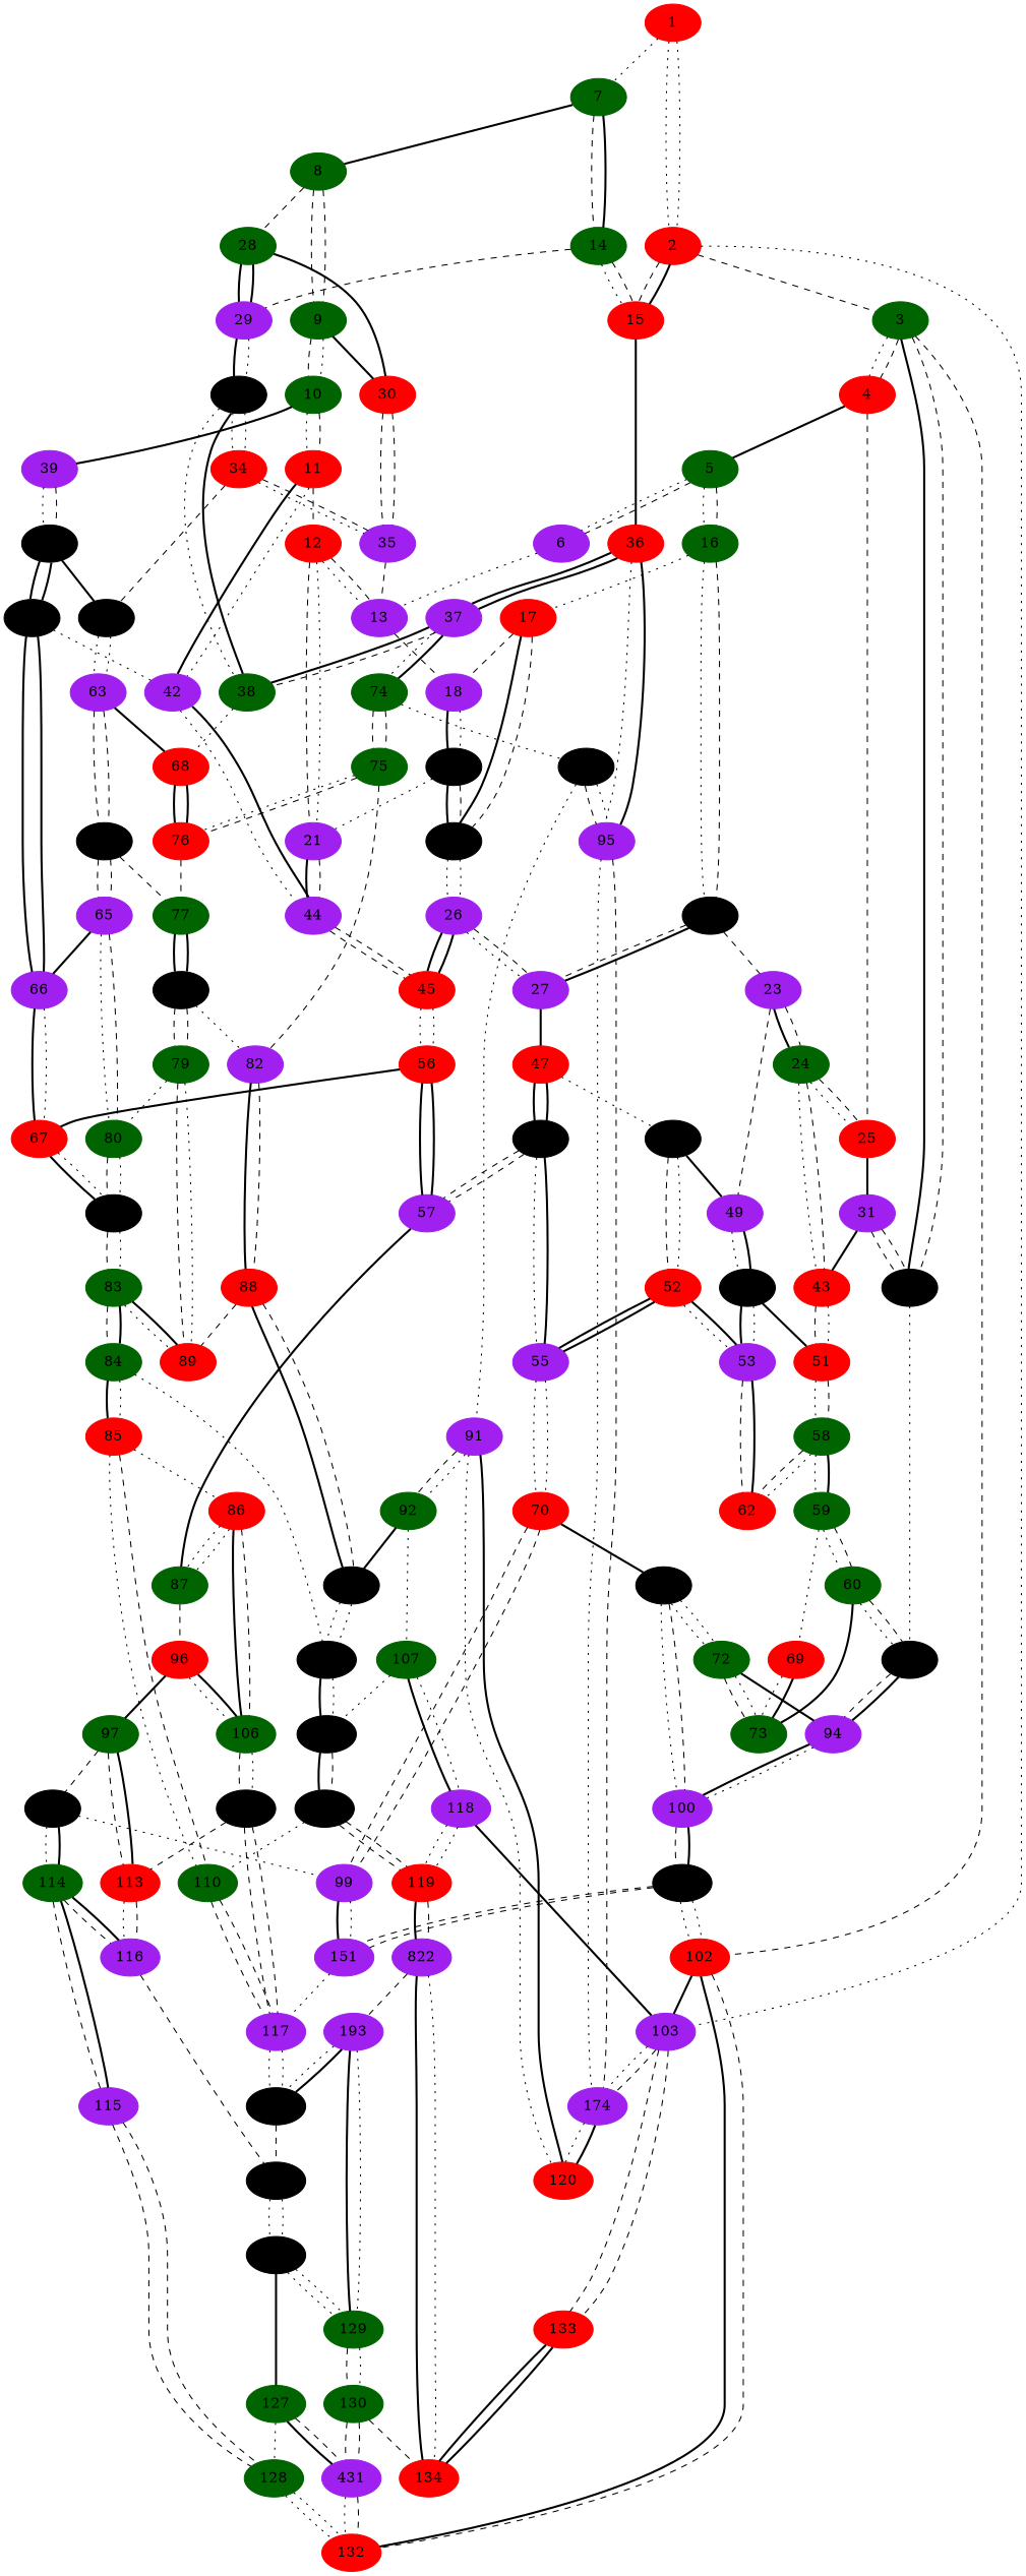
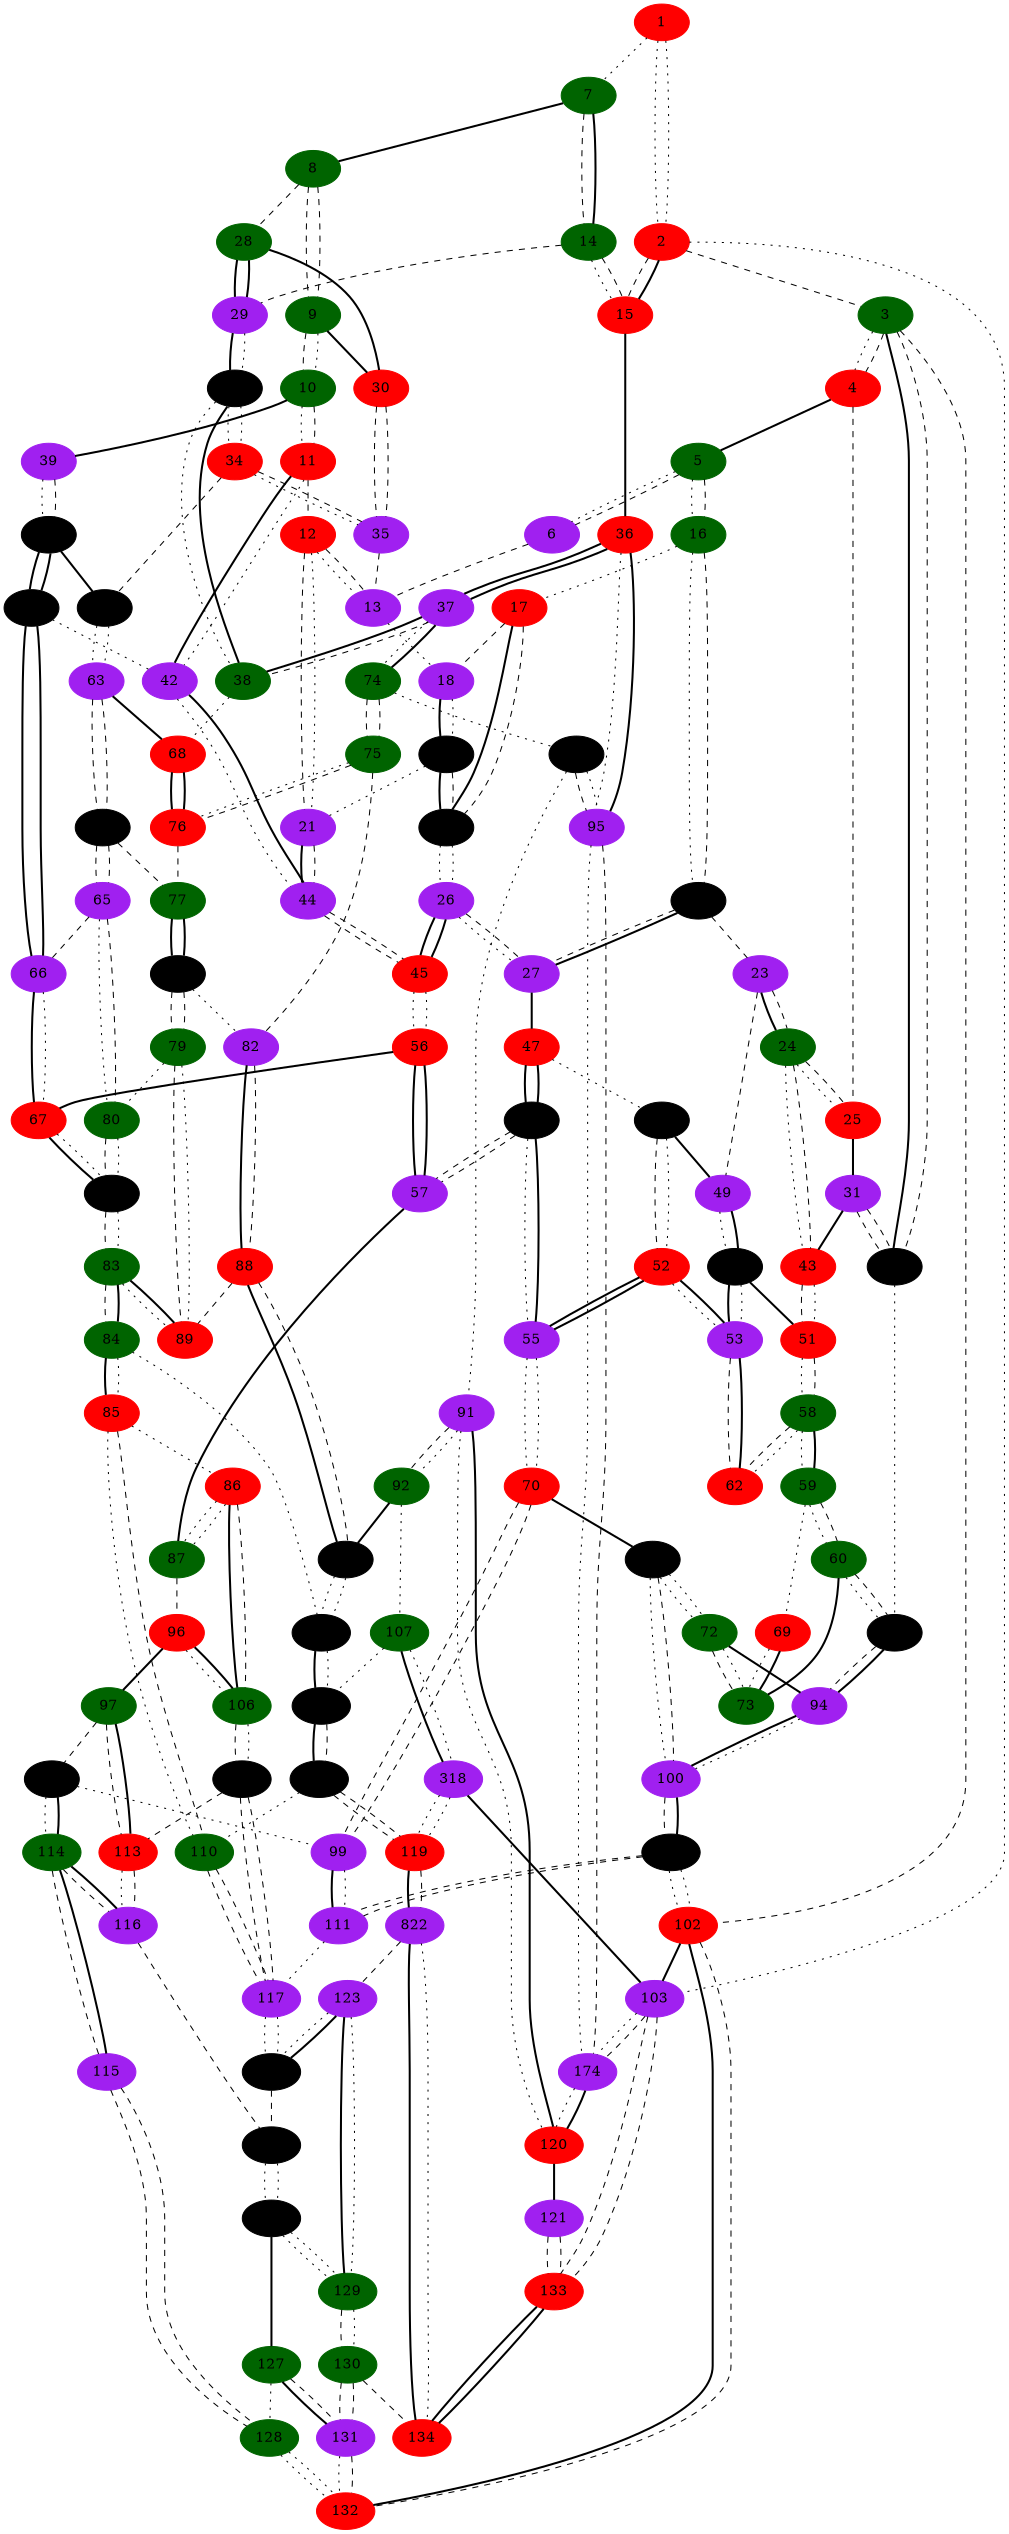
  graph {
    node [color=purple style=filled]
    edge [style=dotted]
    1 [color=red]
    2 [color=red]
    7 [color=darkgreen]
    3 [color=darkgreen]
    15 [color=red]
    103
    8 [color=darkgreen]
    14 [color=darkgreen]
    4 [color=red]
    32 [color=black]
    102 [color=red]
    36 [color=red]
    n13 [label=174]
    133 [color=red]
    5 [color=darkgreen]
    25 [color=red]
    61 [color=black]
    132 [color=red]
    6
    16 [color=darkgreen]
    31
    13
    17 [color=red]
    22 [color=black]
    18
    9 [color=darkgreen]
    28 [color=darkgreen]
    29
    10 [color=darkgreen]
    30 [color=red]
    11 [color=red]
    39
    35
    12 [color=red]
    42
    40 [color=black]
    21
    44
    19 [color=black]
    33 [color=black]
    37
    95
    20 [color=black]
    23
    27
    26
    45 [color=red]
    24 [color=darkgreen]
    49
    47 [color=red]
    43 [color=red]
    50 [color=black]
    51 [color=red]
    56 [color=red]
    48 [color=black]
    54 [color=black]
    34 [color=red]
    38 [color=darkgreen]
    94
    46 [color=black]
    68 [color=red]
    63
    74 [color=darkgreen]
    75 [color=darkgreen]
    90 [color=black]
    76 [color=red]
    41 [color=black]
    66
    67 [color=red]
    58 [color=darkgreen]
    57
    64 [color=black]
    52 [color=red]
    55
    53
    62 [color=red]
    59 [color=darkgreen]
    70 [color=red]
    87 [color=darkgreen]
    71 [color=black]
    99
    81 [color=black]
    96 [color=red]
    60 [color=darkgreen]
    69 [color=red]
    73 [color=darkgreen]
    100
    65
    77 [color=darkgreen]
    80 [color=darkgreen]
    78 [color=black]
    83 [color=darkgreen]
    72 [color=darkgreen]
-   111 [label=151]
+   111
    101 [color=black]
    82
    91
    88 [color=red]
    79 [color=darkgreen]
    89 [color=red]
    84 [color=darkgreen]
    93 [color=black]
    85 [color=red]
    105 [color=black]
    86 [color=red]
    110 [color=darkgreen]
    108 [color=black]
    106 [color=darkgreen]
    117
    112 [color=black]
    97 [color=darkgreen]
    92 [color=darkgreen]
    120 [color=red]
    107 [color=darkgreen]
-   118
+   121
+   118 [label=318]
    98 [color=black]
    113 [color=red]
    114 [color=darkgreen]
    116
    115
    134 [color=red]
    109 [color=black]
    119 [color=red]
    n125 [label=822]
    124 [color=black]
    128 [color=darkgreen]
    125 [color=black]
    126 [color=black]
-   123 [label=193]
+   123
    129 [color=darkgreen]
    130 [color=darkgreen]
    127 [color=darkgreen]
-   131 [label=431]
+   131
    1 -- 2
    1 -- 2
    1 -- 7
    2 -- 3 [style=dashed]
    2 -- 15 [style=dashed]
    2 -- 15 [style=bold]
    2 -- 103
    7 -- 8 [style=bold]
    7 -- 14 [style=dashed]
    7 -- 14 [style=bold]
    3 -- 4
    3 -- 4 [style=dashed]
    3 -- 32 [style=bold]
    3 -- 32 [style=dashed]
    3 -- 102 [style=dashed]
    15 -- 36 [style=bold]
    103 -- n13
    103 -- n13 [style=dashed]
    103 -- 133 [style=dashed]
    103 -- 133 [style=dashed]
    8 -- 9 [style=dashed]
    8 -- 9 [style=dashed]
    8 -- 28 [style=dashed]
    14 -- 15
    14 -- 15 [style=dashed]
    14 -- 29 [style=dashed]
    4 -- 5 [style=bold]
    4 -- 25 [style=dashed]
    32 -- 61
    102 -- 103 [style=bold]
    102 -- 132 [style=bold]
    102 -- 132 [style=dashed]
    36 -- 37 [style=bold]
    36 -- 37 [style=bold]
    36 -- 95
    36 -- 95 [style=bold]
    n13 -- 120
    n13 -- 120 [style=bold]
    133 -- 134 [style=bold]
    133 -- 134 [style=bold]
    5 -- 6
    5 -- 6 [style=dashed]
    5 -- 16
    5 -- 16 [style=dashed]
    25 -- 31 [style=bold]
    61 -- 94 [style=dashed]
    61 -- 94 [style=bold]
-   6 -- 13
+   6 -- 13 [style=dashed]
    16 -- 17
    16 -- 22
    16 -- 22 [style=dashed]
    31 -- 32 [style=dashed]
    31 -- 32 [style=dashed]
    31 -- 43 [style=bold]
-   13 -- 18 [style=dashed]
+   13 -- 18
    17 -- 18 [style=dashed]
    17 -- 20 [style=bold]
    17 -- 20 [style=dashed]
    22 -- 23 [style=dashed]
    22 -- 27 [style=dashed]
    22 -- 27 [style=bold]
    18 -- 19 [style=bold]
    18 -- 19
    9 -- 10 [style=dashed]
    9 -- 10
    9 -- 30 [style=bold]
    28 -- 29 [style=bold]
    28 -- 29 [style=bold]
    28 -- 30 [style=bold]
    29 -- 33 [style=bold]
    29 -- 33
    10 -- 11
    10 -- 11 [style=dashed]
    10 -- 39 [style=bold]
    30 -- 35 [style=dashed]
    30 -- 35 [style=dashed]
    11 -- 12 [style=dashed]
    11 -- 42 [style=bold]
    11 -- 42
    39 -- 40
    39 -- 40 [style=dashed]
    35 -- 13 [style=dashed]
    12 -- 13
    12 -- 13 [style=dashed]
    12 -- 21 [style=dashed]
    12 -- 21
    42 -- 44
    42 -- 44 [style=bold]
    40 -- 46 [style=bold]
    40 -- 41 [style=bold]
    40 -- 41 [style=bold]
    21 -- 44 [style=bold]
    21 -- 44 [style=dashed]
    44 -- 45 [style=dashed]
    44 -- 45 [style=dashed]
    19 -- 21
    19 -- 20 [style=bold]
    19 -- 20 [style=dashed]
    33 -- 34
    33 -- 34
    33 -- 38
    33 -- 38 [style=bold]
    37 -- 38 [style=bold]
    37 -- 38 [style=dashed]
    37 -- 74
    37 -- 74 [style=bold]
    95 -- n13
    95 -- n13 [style=dashed]
    20 -- 26
    20 -- 26
    23 -- 24 [style=bold]
    23 -- 24 [style=dashed]
    23 -- 49 [style=dashed]
    27 -- 47 [style=bold]
    26 -- 27
    26 -- 27 [style=dashed]
    26 -- 45 [style=bold]
    26 -- 45 [style=bold]
    45 -- 56
    45 -- 56
    24 -- 25
    24 -- 25 [style=dashed]
    24 -- 43
    24 -- 43 [style=dashed]
    49 -- 50
    49 -- 50 [style=bold]
    47 -- 48
    47 -- 54 [style=bold]
    47 -- 54 [style=bold]
    43 -- 51 [style=dashed]
    43 -- 51
    50 -- 51 [style=bold]
    50 -- 53 [style=bold]
    50 -- 53
    51 -- 58
    51 -- 58 [style=dashed]
    56 -- 67 [style=bold]
    56 -- 57 [style=bold]
    56 -- 57 [style=bold]
    48 -- 49 [style=bold]
    48 -- 52 [style=dashed]
    48 -- 52
    54 -- 57 [style=dashed]
    54 -- 57 [style=dashed]
    54 -- 55
    54 -- 55 [style=bold]
    34 -- 35
    34 -- 35 [style=dashed]
    34 -- 46 [style=dashed]
    38 -- 68
    94 -- 100 [style=bold]
    94 -- 100
    46 -- 63
    46 -- 63
    68 -- 76 [style=bold]
    68 -- 76 [style=bold]
    63 -- 68 [style=bold]
    63 -- 64 [style=dashed]
    63 -- 64 [style=dashed]
    74 -- 75 [style=dashed]
    74 -- 75 [style=dashed]
    74 -- 90
    75 -- 76
    75 -- 76 [style=dashed]
    75 -- 82 [style=dashed]
    90 -- 95 [style=dashed]
    90 -- 95
    90 -- 91
    76 -- 77 [style=dashed]
    41 -- 42
    41 -- 66 [style=bold]
    41 -- 66 [style=bold]
    66 -- 67 [style=bold]
    66 -- 67
    67 -- 81 [style=bold]
    67 -- 81
    58 -- 62 [style=dashed]
    58 -- 62
    58 -- 59
    58 -- 59 [style=bold]
    57 -- 87 [style=bold]
    64 -- 65 [style=dashed]
    64 -- 65 [style=dashed]
    64 -- 77 [style=dashed]
    52 -- 55 [style=bold]
    52 -- 55 [style=bold]
    52 -- 53
    52 -- 53 [style=bold]
    55 -- 70
    55 -- 70
    53 -- 62 [style=dashed]
    53 -- 62 [style=bold]
    59 -- 60
    59 -- 60 [style=dashed]
    59 -- 69
    70 -- 71 [style=bold]
    70 -- 99 [style=dashed]
    70 -- 99 [style=dashed]
    87 -- 96 [style=dashed]
    71 -- 100
    71 -- 100 [style=dashed]
    71 -- 72
    71 -- 72
    99 -- 111 [style=bold]
    99 -- 111
    81 -- 83 [style=dashed]
    81 -- 83
    96 -- 106
    96 -- 106 [style=bold]
    96 -- 97 [style=bold]
    60 -- 61
    60 -- 61 [style=dashed]
    60 -- 73 [style=bold]
    69 -- 73
    69 -- 73 [style=bold]
    100 -- 101 [style=dashed]
    100 -- 101 [style=bold]
-   65 -- 66 [style=bold]
+   65 -- 66 [style=dashed]
    65 -- 80
    65 -- 80 [style=dashed]
    77 -- 78 [style=bold]
    77 -- 78 [style=bold]
    80 -- 81 [style=dashed]
    80 -- 81
    78 -- 82
    78 -- 79 [style=dashed]
    78 -- 79 [style=dashed]
    83 -- 89
    83 -- 89 [style=bold]
    83 -- 84 [style=dashed]
    83 -- 84 [style=bold]
    72 -- 94 [style=bold]
    72 -- 73 [style=dashed]
    72 -- 73
    111 -- 117
    101 -- 102
    101 -- 102
    101 -- 111 [style=dashed]
    101 -- 111 [style=dashed]
    82 -- 88 [style=bold]
    82 -- 88 [style=dashed]
    91 -- 92 [style=dashed]
    91 -- 92
    91 -- 120
    91 -- 120 [style=bold]
    88 -- 89 [style=dashed]
    88 -- 93 [style=bold]
    88 -- 93 [style=dashed]
    79 -- 80
    79 -- 89 [style=dashed]
    79 -- 89
    84 -- 85 [style=bold]
    84 -- 85
    84 -- 105
    93 -- 105
    93 -- 105
    85 -- 86
    85 -- 110
    85 -- 110 [style=dashed]
    105 -- 108 [style=bold]
    105 -- 108
    86 -- 87
    86 -- 87
    86 -- 106 [style=bold]
    86 -- 106 [style=dashed]
    110 -- 117 [style=dashed]
    110 -- 117 [style=dashed]
    108 -- 109 [style=bold]
    108 -- 109 [style=dashed]
    106 -- 112 [style=dashed]
    106 -- 112
    117 -- 124
    117 -- 124
    112 -- 117 [style=dashed]
    112 -- 117 [style=dashed]
    112 -- 113 [style=dashed]
    97 -- 98 [style=dashed]
    97 -- 113 [style=dashed]
    97 -- 113 [style=bold]
    92 -- 93 [style=bold]
    92 -- 107
+   120 -- 121 [style=bold]
    107 -- 108
    107 -- 118 [style=bold]
    107 -- 118
+   121 -- 133 [style=dashed]
+   121 -- 133 [style=dashed]
    118 -- 103 [style=bold]
    118 -- 119
    118 -- 119
    98 -- 99
    98 -- 114
    98 -- 114 [style=bold]
    113 -- 116
    113 -- 116 [style=dashed]
    114 -- 116 [style=dashed]
    114 -- 116 [style=bold]
    114 -- 115 [style=dashed]
    114 -- 115 [style=bold]
    116 -- 125 [style=dashed]
    115 -- 128 [style=dashed]
    115 -- 128 [style=dashed]
    109 -- 110
    109 -- 119 [style=dashed]
    109 -- 119 [style=dashed]
    119 -- n125 [style=bold]
    119 -- n125 [style=dashed]
    n125 -- 134 [style=bold]
    n125 -- 134
    n125 -- 123 [style=dashed]
    124 -- 125 [style=dashed]
    128 -- 132
    128 -- 132
    125 -- 126
    125 -- 126
    126 -- 129
    126 -- 129
    126 -- 127 [style=bold]
    123 -- 124
    123 -- 124 [style=bold]
    123 -- 129 [style=bold]
    123 -- 129
    129 -- 130 [style=dashed]
    129 -- 130
    130 -- 134 [style=dashed]
    130 -- 131 [style=dashed]
    130 -- 131 [style=dashed]
    127 -- 128
    127 -- 131 [style=bold]
    127 -- 131 [style=dashed]
    131 -- 132
    131 -- 132 [style=dashed]
  }
